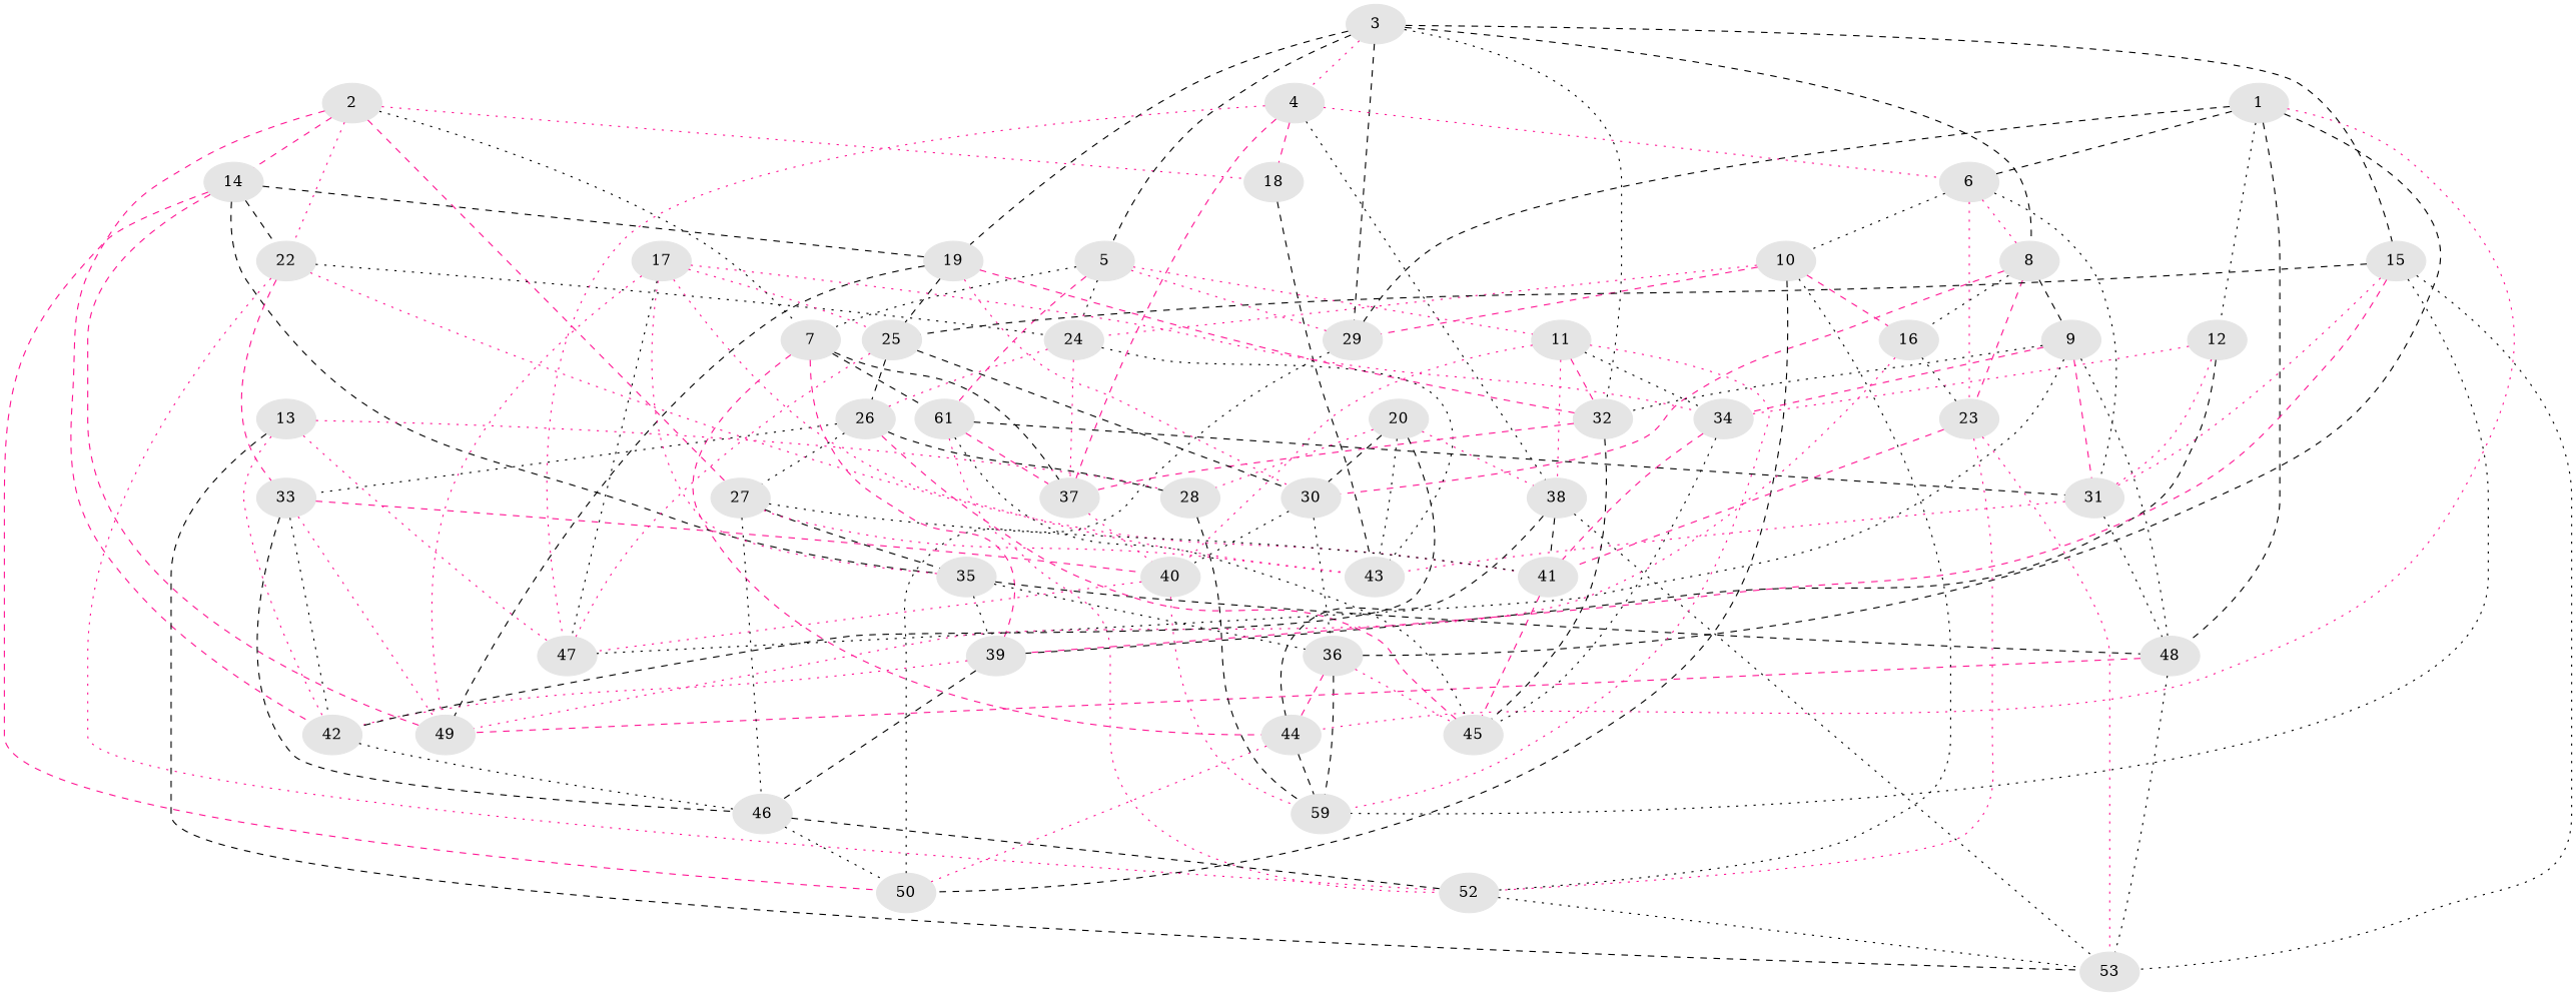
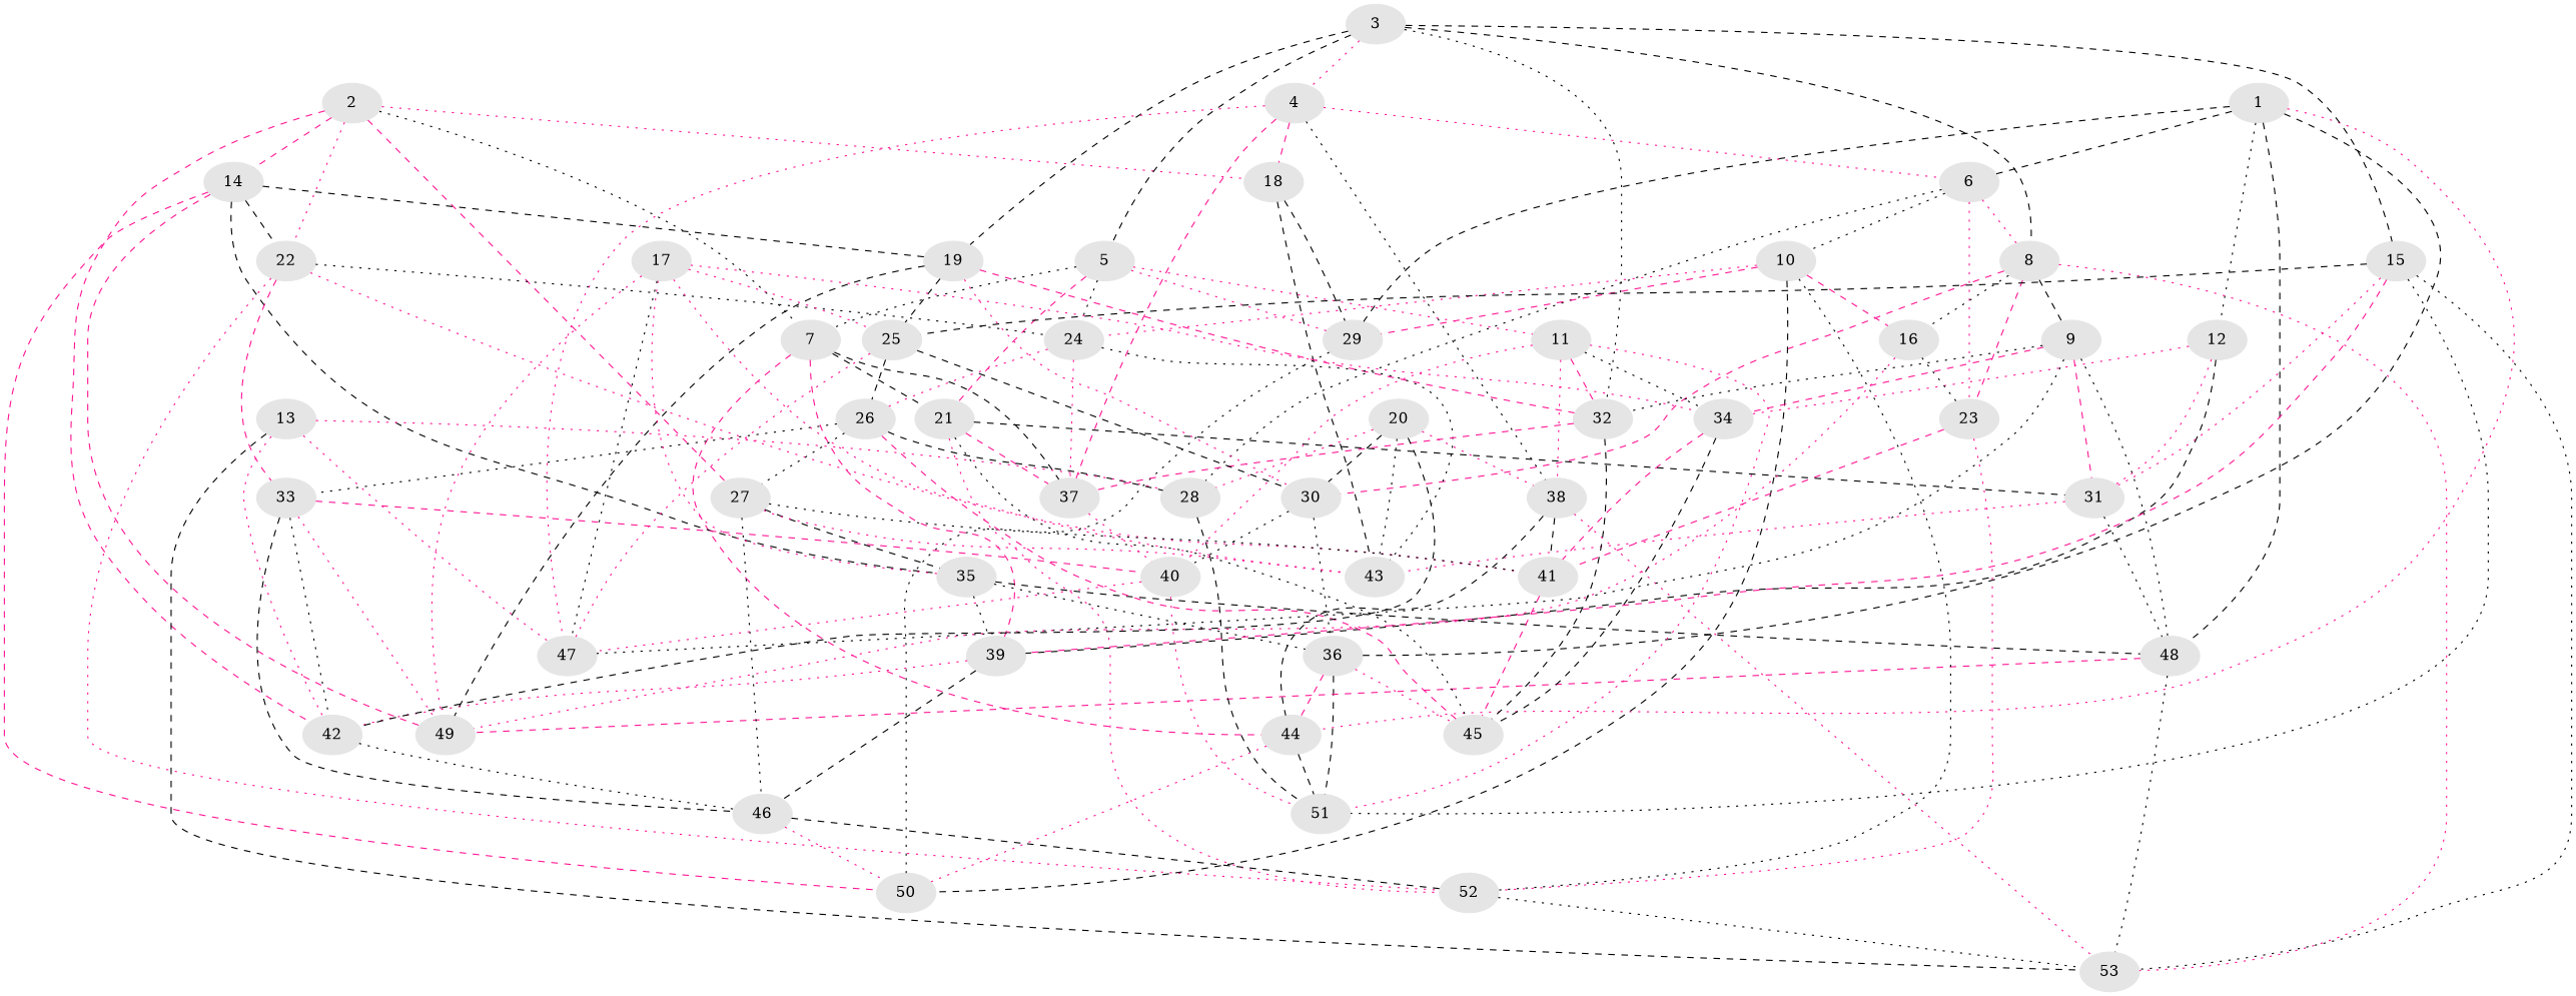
  graph {
    node [color=gray90 style=filled]
    edge [color=black style=dotted weight=1.0]
    1
    6
    12
    29
    36
    44
    48
    8
    10
    23
    28
    39
    31
    34
    50
-   51 [label=59]
+   51
    45
    53
    49
    2
    7
    14
    18
    22
    27
    42
    37
-   21 [label=61]
+   21
    19
    35
    43
    24
    52
    33
    41
    46
    3
    4
    5
    15
    32
    38
    47
    11
    9
    16
    30
    25
    40
    26
    13
    17
    20
    1 -- 6 [style=dashed]
    1 -- 12
    1 -- 29 [style=dashed]
    1 -- 36 [style=dashed]
    1 -- 44 [color=deeppink]
    1 -- 48 [style=dashed]
    6 -- 8 [color=deeppink]
    6 -- 10
    6 -- 23 [color=deeppink]
-   6 -- 31
+   6 -- 28
    12 -- 39 [style=dashed]
    12 -- 31 [color=deeppink]
    12 -- 34 [color=deeppink]
    29 -- 50 [weight=2.0]
    36 -- 44 [color=deeppink style=dashed]
    36 -- 51 [style=dashed]
    36 -- 45 [color=deeppink]
    44 -- 50 [color=deeppink]
    44 -- 51 [style=dashed]
    48 -- 53
    48 -- 49 [color=deeppink style=dashed]
    8 -- 23 [color=deeppink style=dashed]
    8 -- 9 [style=dashed]
    8 -- 16
    8 -- 30 [color=deeppink style=dashed]
    10 -- 29 [color=deeppink style=dashed]
    10 -- 50 [style=dashed]
    10 -- 24 [color=deeppink]
    10 -- 52
    10 -- 16 [color=deeppink style=dashed]
-   23 -- 53 [color=deeppink]
+   8 -- 53 [color=deeppink]
    23 -- 52 [color=deeppink]
    23 -- 41 [color=deeppink style=dashed]
    28 -- 51 [style=dashed]
    39 -- 42 [color=deeppink]
    39 -- 46 [style=dashed]
    31 -- 48
    31 -- 43 [color=deeppink]
-   34 -- 45
+   34 -- 45 [style=dashed]
    34 -- 41 [color=deeppink style=dashed]
    2 -- 7
    2 -- 14 [color=deeppink style=dashed]
    2 -- 18 [color=deeppink]
    2 -- 22 [color=deeppink]
    2 -- 27 [color=deeppink style=dashed]
    2 -- 42 [color=deeppink style=dashed]
    7 -- 44 [color=deeppink style=dashed]
    7 -- 39 [color=deeppink style=dashed]
    7 -- 37 [style=dashed]
    7 -- 21 [style=dashed]
    14 -- 50 [color=deeppink style=dashed]
    14 -- 49 [color=deeppink style=dashed]
    14 -- 22 [style=dashed]
    14 -- 19 [style=dashed]
    14 -- 35 [style=dashed]
-   3 -- 29 [style=dashed]
+   18 -- 29 [style=dashed]
    18 -- 43 [style=dashed]
    22 -- 24
    22 -- 52 [color=deeppink]
    22 -- 33 [color=deeppink style=dashed]
    22 -- 41 [color=deeppink]
    27 -- 35 [style=dashed]
    27 -- 43 [color=deeppink]
    27 -- 41
    27 -- 46
    42 -- 46
    37 -- 40 [color=deeppink]
    21 -- 31 [style=dashed]
    21 -- 45
    21 -- 37 [color=deeppink style=dashed]
    21 -- 52 [color=deeppink]
    19 -- 49 [style=dashed]
    19 -- 32 [color=deeppink style=dashed]
    19 -- 30 [color=deeppink]
    19 -- 25 [style=dashed]
    35 -- 36
    35 -- 48 [style=dashed]
    35 -- 39
    24 -- 37 [color=deeppink]
    24 -- 43
    24 -- 26 [color=deeppink]
    52 -- 53
    33 -- 49 [color=deeppink]
    33 -- 42
    33 -- 46 [style=dashed]
    33 -- 40 [color=deeppink style=dashed]
    41 -- 45 [color=deeppink style=dashed]
-   46 -- 50
+   46 -- 50 [color=deeppink]
    46 -- 52 [style=dashed]
    3 -- 8 [style=dashed]
    3 -- 19 [style=dashed]
    3 -- 4 [color=deeppink]
    3 -- 5 [style=dashed]
    3 -- 15 [style=dashed]
    3 -- 32
    4 -- 6 [color=deeppink]
    4 -- 18 [color=deeppink style=dashed]
    4 -- 37 [color=deeppink style=dashed]
    4 -- 38
    4 -- 47 [color=deeppink]
    5 -- 29 [color=deeppink]
    5 -- 7
    5 -- 21 [color=deeppink style=dashed]
    5 -- 24
    5 -- 11 [color=deeppink]
    15 -- 39 [color=deeppink style=dashed]
    15 -- 31 [color=deeppink]
    15 -- 51
    15 -- 53
    15 -- 25 [style=dashed]
    32 -- 45 [style=dashed]
    32 -- 37 [color=deeppink style=dashed]
    38 -- 44 [style=dashed]
-   38 -- 53
+   38 -- 53 [color=deeppink]
    38 -- 41 [style=dashed]
    11 -- 34
    11 -- 51 [color=deeppink]
    11 -- 32 [color=deeppink style=dashed]
    11 -- 38 [color=deeppink]
    11 -- 40 [color=deeppink]
    9 -- 48
    9 -- 31 [color=deeppink style=dashed]
    9 -- 34 [color=deeppink style=dashed]
    9 -- 32
    9 -- 47
    16 -- 23
    16 -- 49 [color=deeppink]
    30 -- 36
    30 -- 40
    25 -- 47 [color=deeppink]
    25 -- 30 [style=dashed]
    25 -- 26 [style=dashed]
    40 -- 51 [color=deeppink]
    40 -- 47 [color=deeppink]
    26 -- 28 [style=dashed]
    26 -- 45 [color=deeppink style=dashed]
    26 -- 27
    26 -- 33
    13 -- 28 [color=deeppink]
    13 -- 53 [style=dashed]
    13 -- 42 [color=deeppink]
    13 -- 47 [color=deeppink]
    17 -- 34 [color=deeppink]
    17 -- 49 [color=deeppink]
    17 -- 35 [color=deeppink]
    17 -- 43 [color=deeppink]
    17 -- 47
    17 -- 25 [color=deeppink]
    20 -- 28 [color=deeppink weight=2.0]
    20 -- 42 [style=dashed]
    20 -- 43
    20 -- 38 [color=deeppink]
    20 -- 30 [style=dashed]
  }
